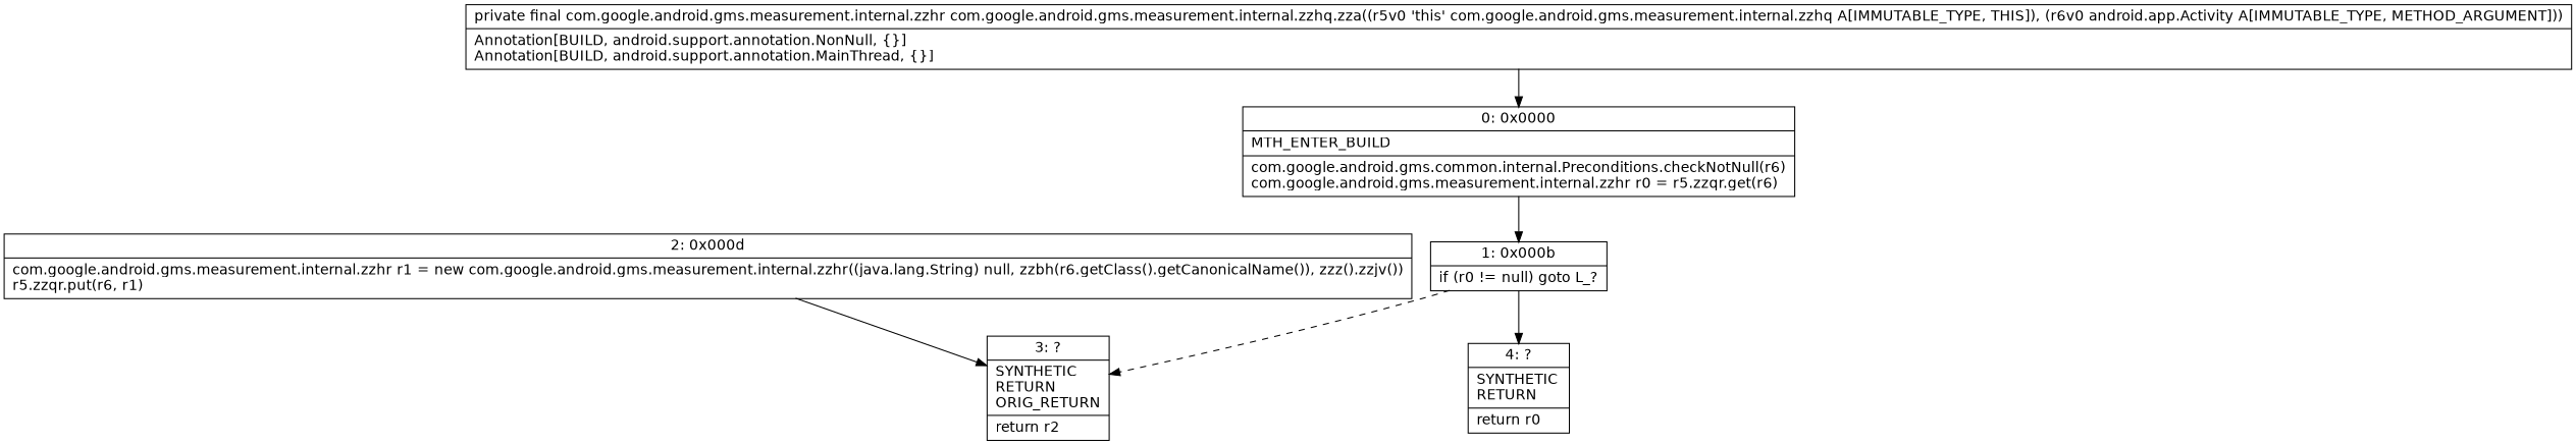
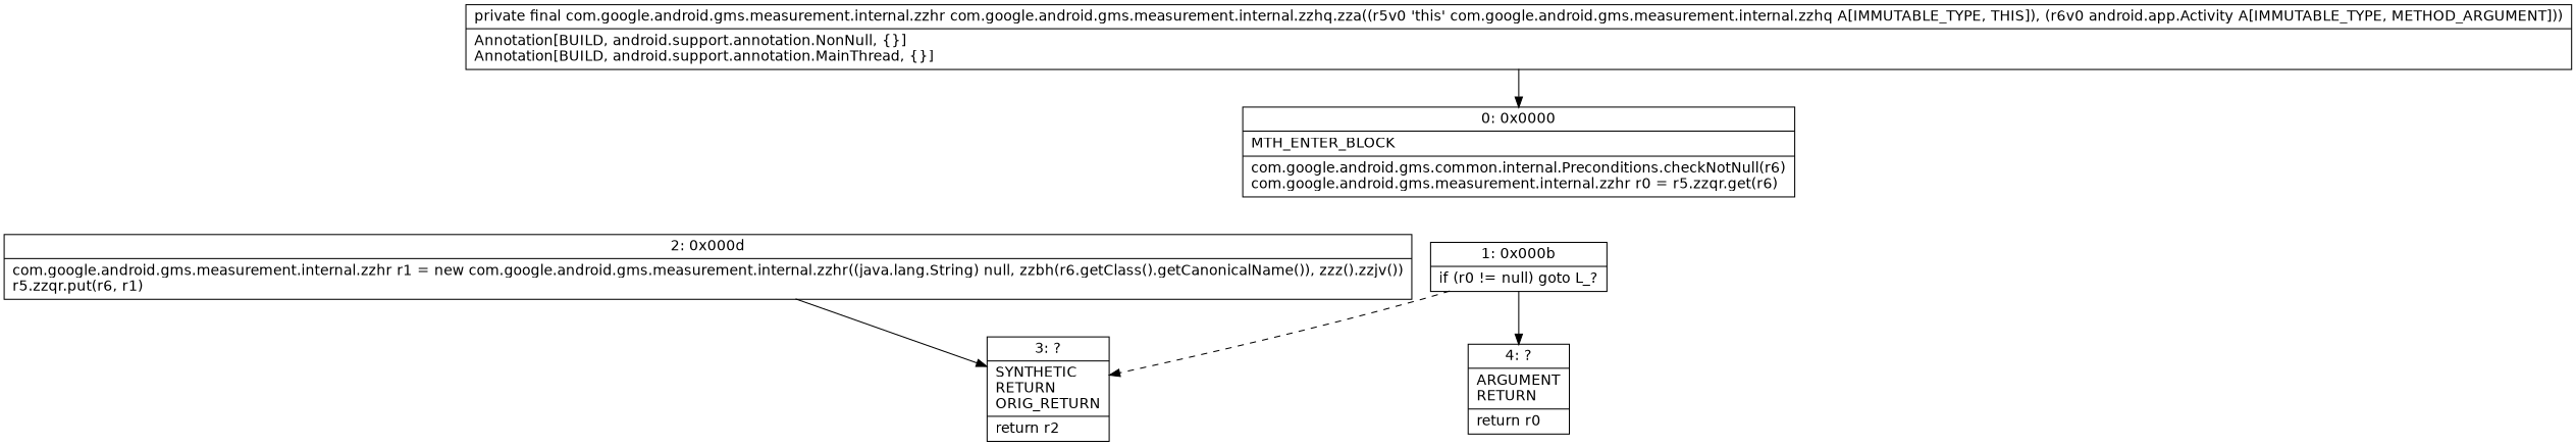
  digraph {
    fontname="DejaVu Sans"
    node [fontname="DejaVu Sans" shape=record]
    edge [fontname="DejaVu Sans"]
-   n1 [label="{0\:\ 0x0000|MTH_ENTER_BUILD\l|com.google.android.gms.common.internal.Preconditions.checkNotNull(r6)\lcom.google.android.gms.measurement.internal.zzhr r0 = r5.zzqr.get(r6)\l}"]
+   n1 [label="{0\:\ 0x0000|MTH_ENTER_BLOCK\l|com.google.android.gms.common.internal.Preconditions.checkNotNull(r6)\lcom.google.android.gms.measurement.internal.zzhr r0 = r5.zzqr.get(r6)\l}"]
    n2 [label="{1\:\ 0x000b|if (r0 != null) goto L_?\l}"]
-   n3 [label="{4\:\ ?|SYNTHETIC\lRETURN\l|return r0\l}"]
+   n3 [label="{4\:\ ?|ARGUMENT\lRETURN\l|return r0\l}"]
    n4 [label="{3\:\ ?|SYNTHETIC\lRETURN\lORIG_RETURN\l|return r2\l}"]
    n5 [label="{2\:\ 0x000d|com.google.android.gms.measurement.internal.zzhr r1 = new com.google.android.gms.measurement.internal.zzhr((java.lang.String) null, zzbh(r6.getClass().getCanonicalName()), zzz().zzjv())\lr5.zzqr.put(r6, r1)\l}"]
    n6 [label="{private final com.google.android.gms.measurement.internal.zzhr com.google.android.gms.measurement.internal.zzhq.zza((r5v0 'this' com.google.android.gms.measurement.internal.zzhq A[IMMUTABLE_TYPE, THIS]), (r6v0 android.app.Activity A[IMMUTABLE_TYPE, METHOD_ARGUMENT]))  | Annotation[BUILD, android.support.annotation.NonNull, \{\}]\lAnnotation[BUILD, android.support.annotation.MainThread, \{\}]\l}"]
-   n1 -> n2
    n2 -> n3
    n2 -> n4 [style=dashed]
    n5 -> n4
    n6 -> n1
  }
